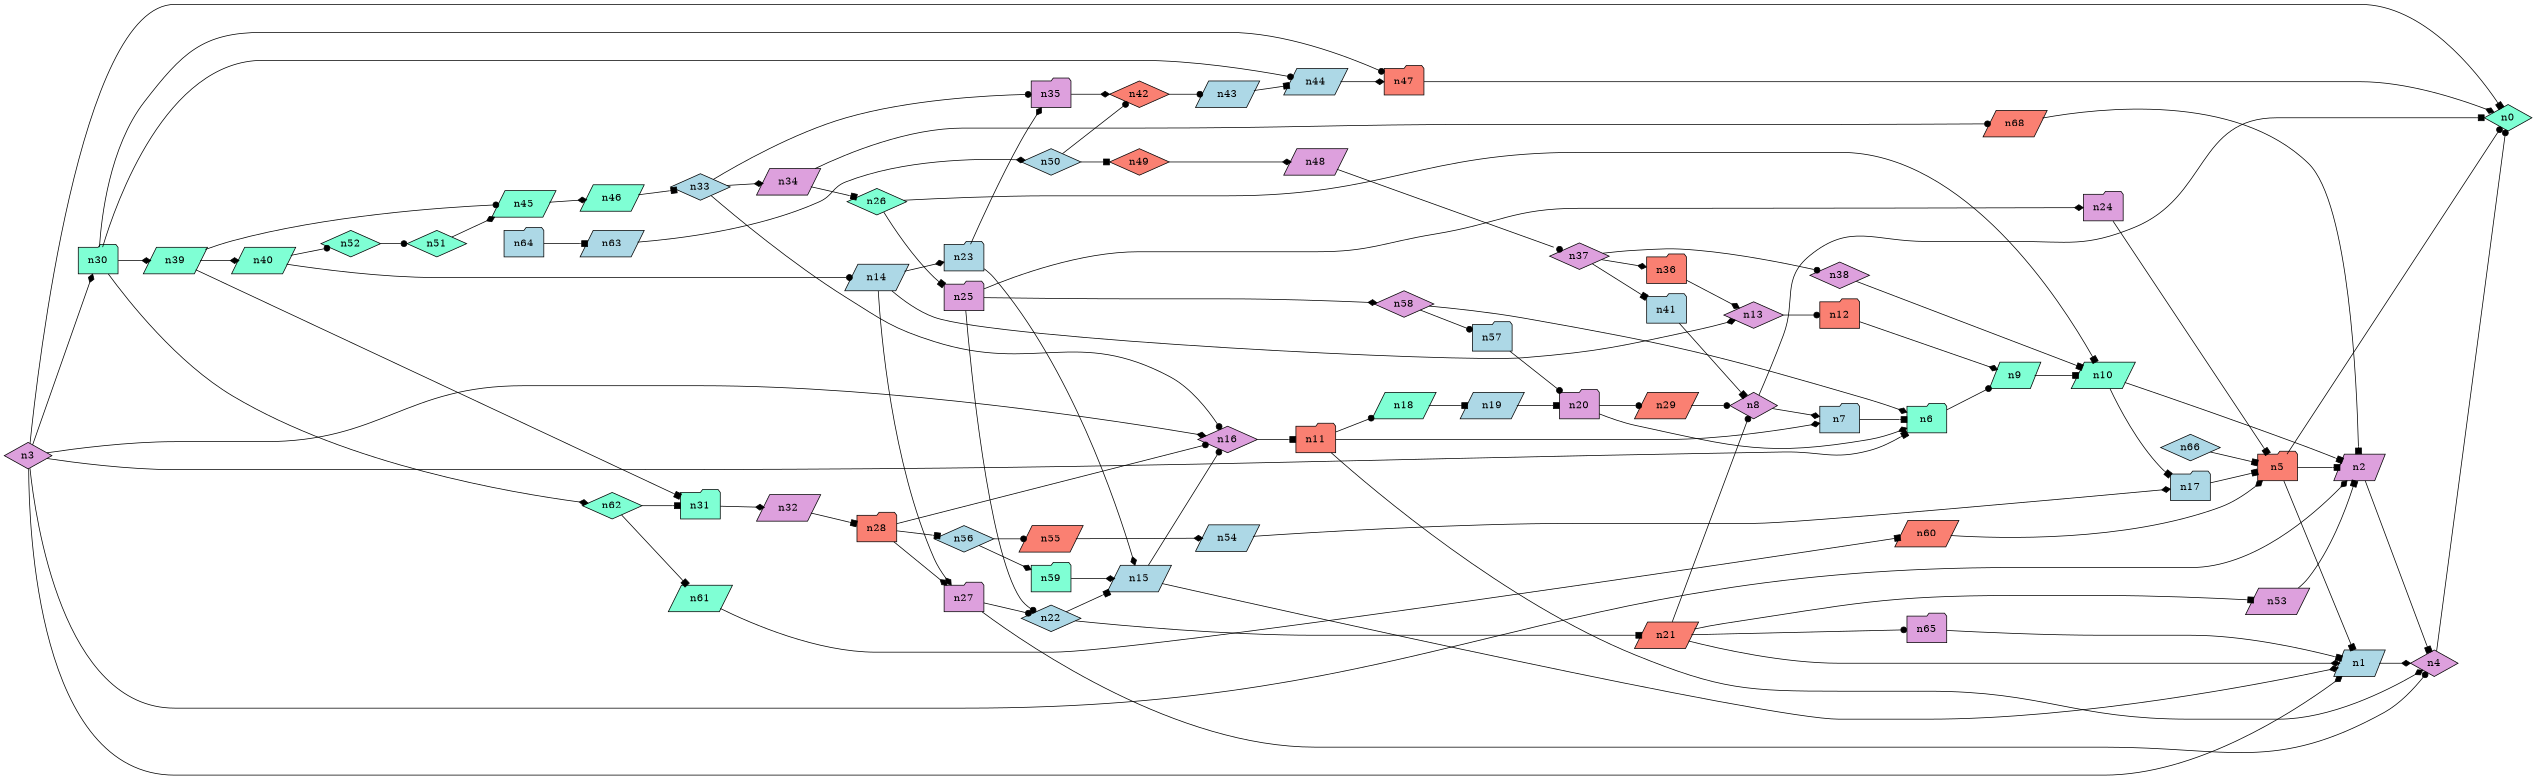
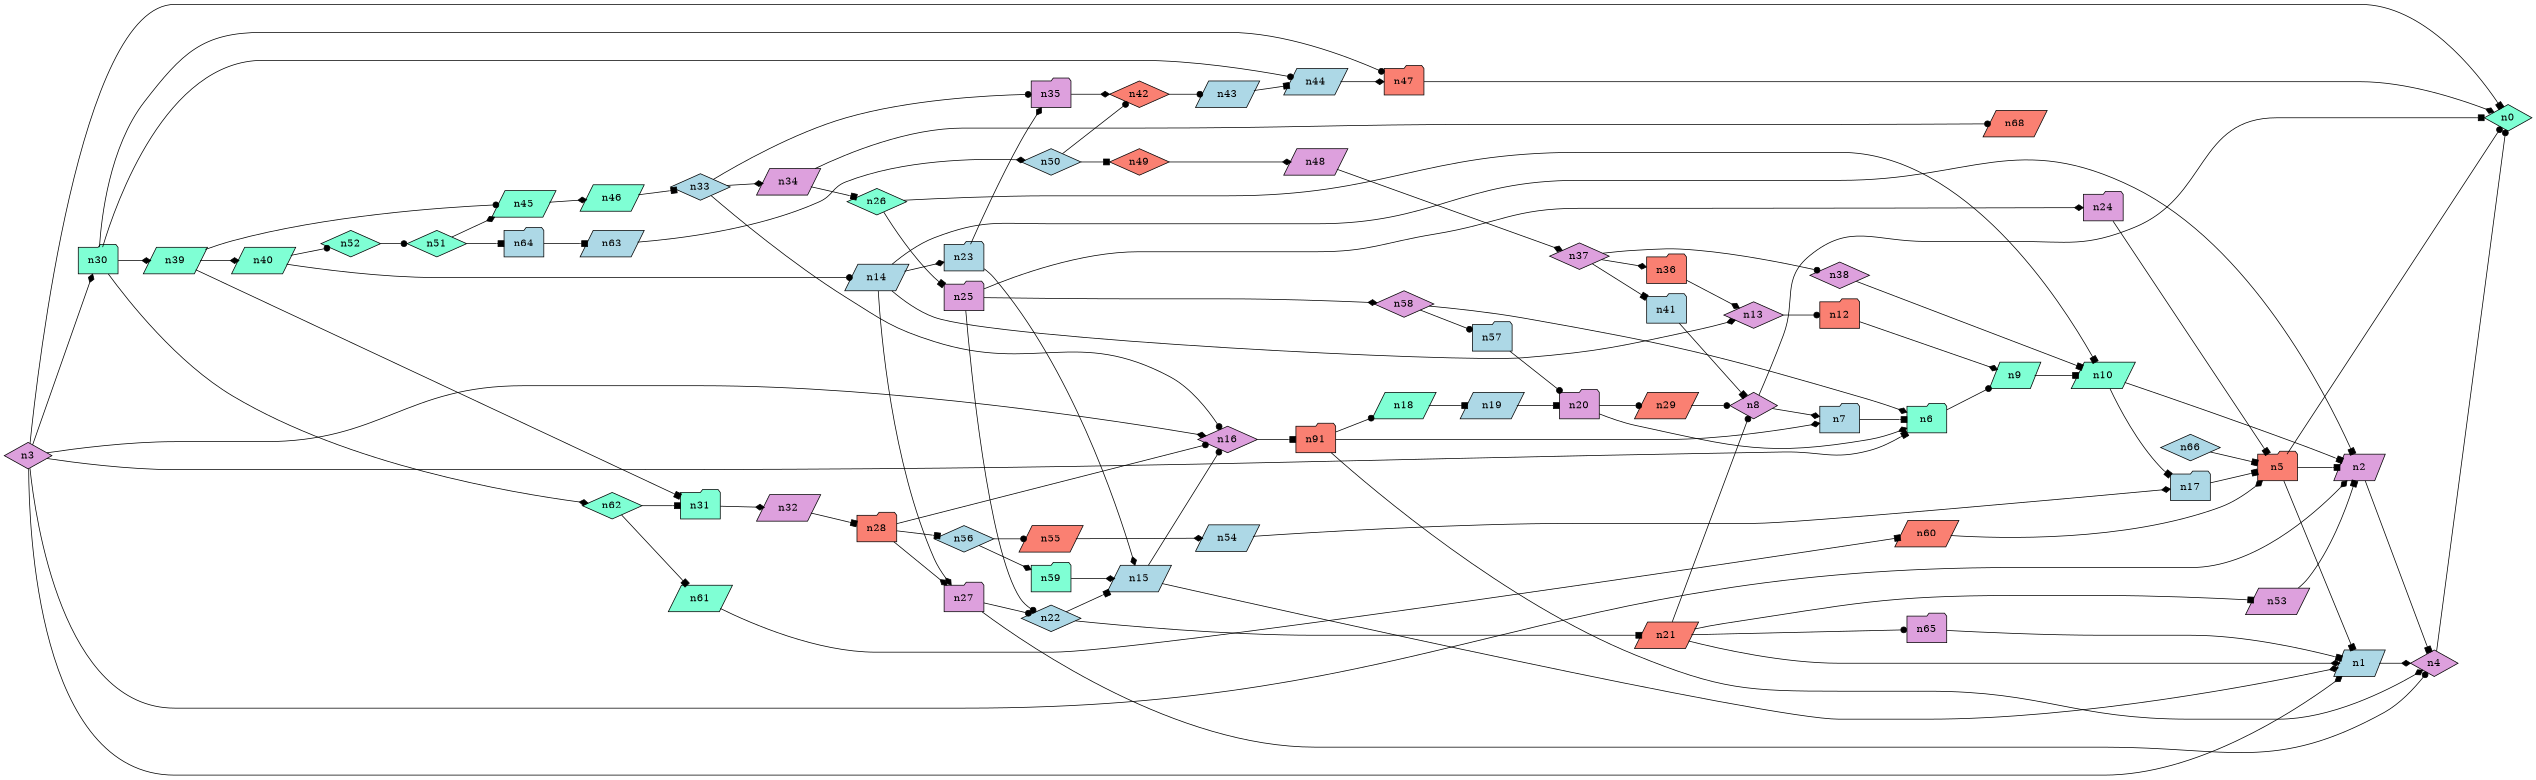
  digraph {
    rankdir=LR
    node [fillcolor=plum shape=parallelogram style=filled]
    edge [arrowhead=diamond]
    n4 [shape=diamond]
    n1 [fillcolor=lightblue]
    n0 [fillcolor=aquamarine shape=diamond]
    n2
    n3 [shape=diamond]
    n6 [fillcolor=aquamarine shape=folder]
    n16 [shape=diamond]
    n30 [fillcolor=aquamarine shape=folder]
    n9 [fillcolor=aquamarine]
-   n11 [fillcolor=salmon shape=folder]
+   n11 [fillcolor=salmon shape=folder label=n91]
    n39 [fillcolor=aquamarine]
    n44 [fillcolor=lightblue]
    n47 [fillcolor=salmon shape=folder]
    n62 [fillcolor=aquamarine shape=diamond]
    n10 [fillcolor=aquamarine]
    n7 [fillcolor=lightblue shape=folder]
    n18 [fillcolor=aquamarine]
    n31 [fillcolor=aquamarine shape=folder]
    n32
    n40 [fillcolor=aquamarine]
    n45 [fillcolor=aquamarine]
    n61 [fillcolor=aquamarine]
    n5 [fillcolor=salmon shape=folder]
    n17 [fillcolor=lightblue shape=folder]
    n8 [shape=diamond]
    n19 [fillcolor=lightblue]
    n20 [shape=folder]
    n12 [fillcolor=salmon shape=folder]
    n13 [shape=diamond]
    n14 [fillcolor=lightblue]
    n23 [fillcolor=lightblue shape=folder]
    n27 [shape=folder]
    n15 [fillcolor=lightblue]
    n35 [shape=folder]
    n22 [fillcolor=lightblue shape=diamond]
    n42 [fillcolor=salmon shape=diamond]
    n21 [fillcolor=salmon]
    n29 [fillcolor=salmon]
    n53
    n65 [shape=folder]
    n43 [fillcolor=lightblue]
    n24 [shape=folder]
    n25 [shape=folder]
    n58 [shape=diamond]
    n57 [fillcolor=lightblue shape=folder]
    n26 [fillcolor=aquamarine shape=diamond]
    n28 [fillcolor=salmon shape=folder]
    n56 [fillcolor=lightblue shape=diamond]
    n55 [fillcolor=salmon]
    n59 [fillcolor=aquamarine shape=folder]
    n54 [fillcolor=lightblue]
    n52 [fillcolor=aquamarine shape=diamond]
    n46 [fillcolor=aquamarine]
    n60 [fillcolor=salmon]
    n33 [fillcolor=lightblue shape=diamond]
    n34
    n68 [fillcolor=salmon]
    n36 [fillcolor=salmon shape=folder]
    n37 [shape=diamond]
    n38 [shape=diamond]
    n41 [fillcolor=lightblue shape=folder]
    n51 [fillcolor=aquamarine shape=diamond]
    n64 [fillcolor=lightblue shape=folder]
    n48
    n49 [fillcolor=salmon shape=diamond]
    n50 [fillcolor=lightblue shape=diamond]
    n63 [fillcolor=lightblue]
    n66 [fillcolor=lightblue shape=diamond]
    n4 -> n0 [arrowhead=dot]
    n1 -> n4
    n2 -> n4 [arrowhead=box]
    n3 -> n1
    n3 -> n0 [arrowhead=box]
    n3 -> n2
    n3 -> n6 [arrowhead=box]
    n3 -> n16
    n3 -> n30
    n6 -> n9 [arrowhead=dot]
    n16 -> n11 [arrowhead=box]
    n30 -> n39
    n30 -> n44 [arrowhead=dot]
    n30 -> n47 [arrowhead=dot]
    n30 -> n62
    n9 -> n10 [arrowhead=box]
    n11 -> n4
    n11 -> n7
    n11 -> n18 [arrowhead=dot]
    n39 -> n31 [arrowhead=box]
    n39 -> n40
    n39 -> n45 [arrowhead=dot]
    n44 -> n47
    n47 -> n0
    n62 -> n31 [arrowhead=box]
    n62 -> n61 [arrowhead=box]
    n10 -> n2 [arrowhead=box]
    n10 -> n17 [arrowhead=box]
    n7 -> n6 [arrowhead=box]
    n18 -> n19 [arrowhead=box]
    n31 -> n32
    n32 -> n28 [arrowhead=box]
    n40 -> n14 [arrowhead=dot]
    n40 -> n52 [arrowhead=dot]
    n45 -> n46
    n61 -> n60 [arrowhead=box]
    n5 -> n1 [arrowhead=box]
    n5 -> n0 [arrowhead=dot]
    n5 -> n2 [arrowhead=box]
    n17 -> n5 [arrowhead=box]
    n8 -> n0 [arrowhead=box]
    n8 -> n7
    n19 -> n20 [arrowhead=box]
    n20 -> n6
    n20 -> n29 [arrowhead=dot]
    n12 -> n9
    n13 -> n12 [arrowhead=dot]
-   n68 -> n2 [arrowhead=box]
+   n14 -> n2 [arrowhead=box]
    n14 -> n13
    n14 -> n23
    n14 -> n27
    n23 -> n15
    n23 -> n35
    n27 -> n4 [arrowhead=dot]
    n27 -> n22 [arrowhead=dot]
    n15 -> n1
    n15 -> n16 [arrowhead=dot]
    n35 -> n42
    n22 -> n15 [arrowhead=box]
    n22 -> n21 [arrowhead=box]
    n42 -> n43 [arrowhead=dot]
    n21 -> n1
    n21 -> n8 [arrowhead=dot]
    n21 -> n53 [arrowhead=box]
    n21 -> n65 [arrowhead=dot]
    n29 -> n8 [arrowhead=dot]
    n53 -> n2 [arrowhead=box]
    n65 -> n1 [arrowhead=box]
    n43 -> n44 [arrowhead=box]
    n24 -> n5 [arrowhead=box]
    n25 -> n22 [arrowhead=dot]
    n25 -> n24
    n25 -> n58
    n58 -> n6
    n58 -> n57 [arrowhead=dot]
    n57 -> n20 [arrowhead=dot]
    n26 -> n10 [arrowhead=box]
    n26 -> n25 [arrowhead=box]
    n28 -> n16 [arrowhead=dot]
    n28 -> n27
    n28 -> n56 [arrowhead=box]
    n56 -> n55 [arrowhead=dot]
    n56 -> n59
    n55 -> n54
    n59 -> n15
    n54 -> n17
    n52 -> n51 [arrowhead=dot]
    n46 -> n33 [arrowhead=box]
    n60 -> n5
    n33 -> n16 [arrowhead=dot]
    n33 -> n35 [arrowhead=dot]
    n33 -> n34
    n34 -> n26 [arrowhead=box]
    n34 -> n68 [arrowhead=dot]
    n36 -> n13
    n37 -> n36
    n37 -> n38 [arrowhead=dot]
    n37 -> n41 [arrowhead=box]
    n38 -> n10 [arrowhead=box]
    n41 -> n8 [arrowhead=box]
    n51 -> n45
+   n51 -> n64 [arrowhead=box]
    n64 -> n63 [arrowhead=box]
-   n48 -> n37 [arrowhead=dot]
+   n48 -> n37
    n49 -> n48
    n50 -> n42 [arrowhead=dot]
    n50 -> n49 [arrowhead=box]
    n63 -> n50
    n66 -> n5 [arrowhead=box]
  }
